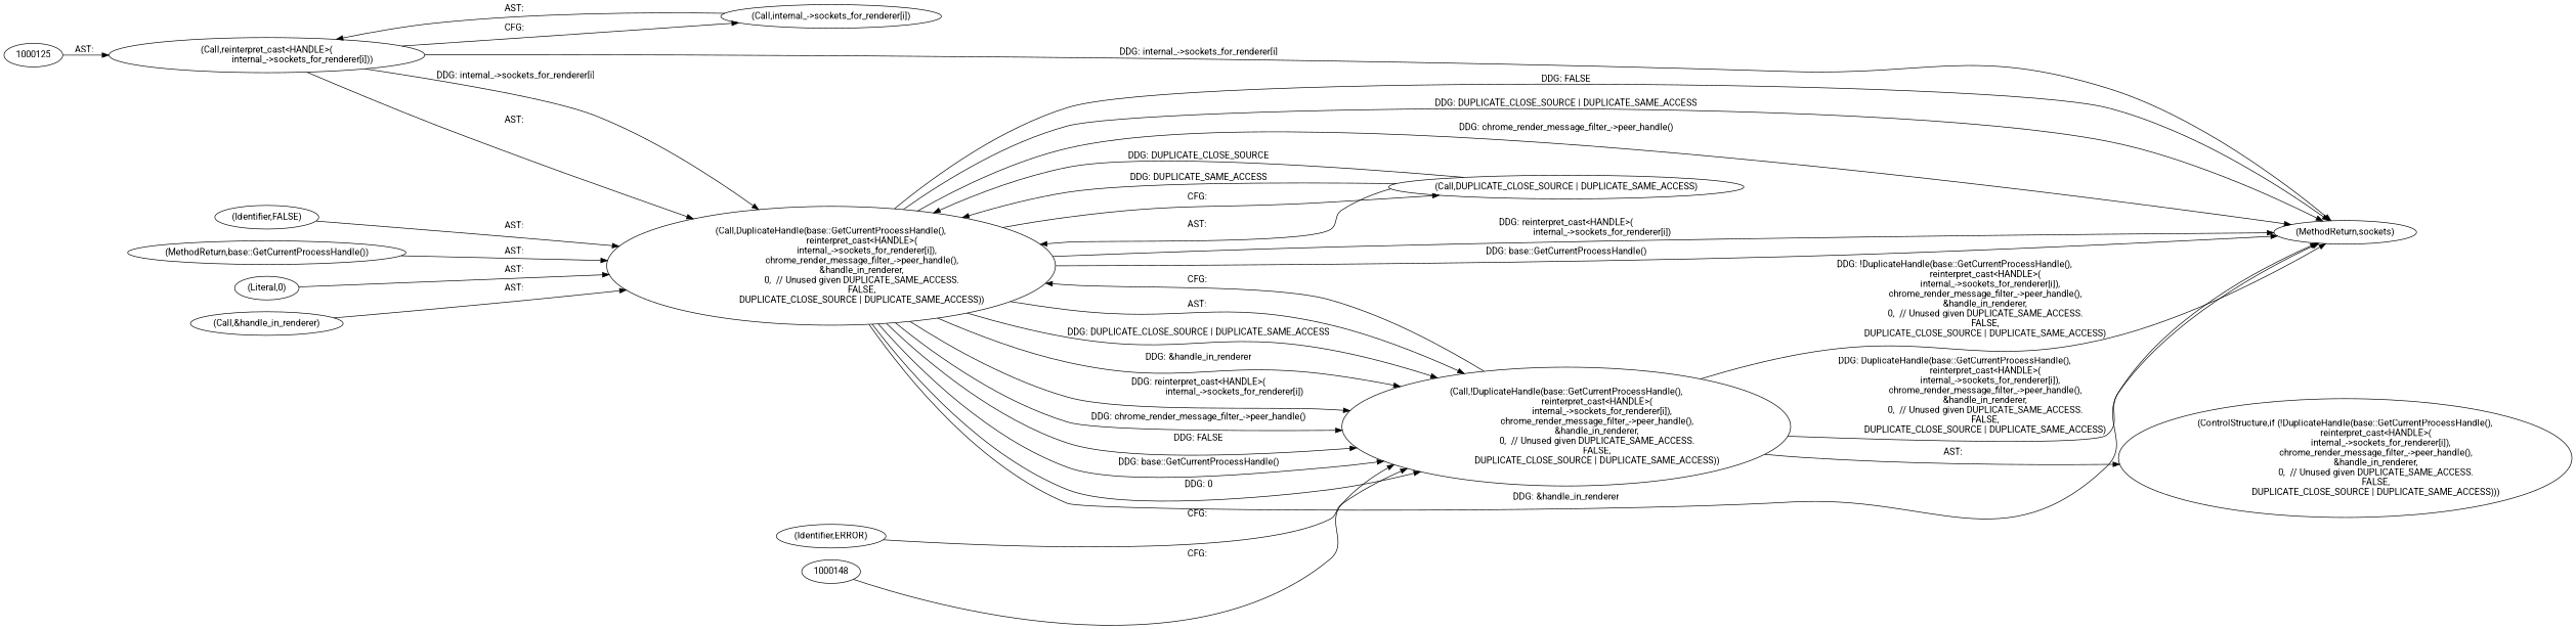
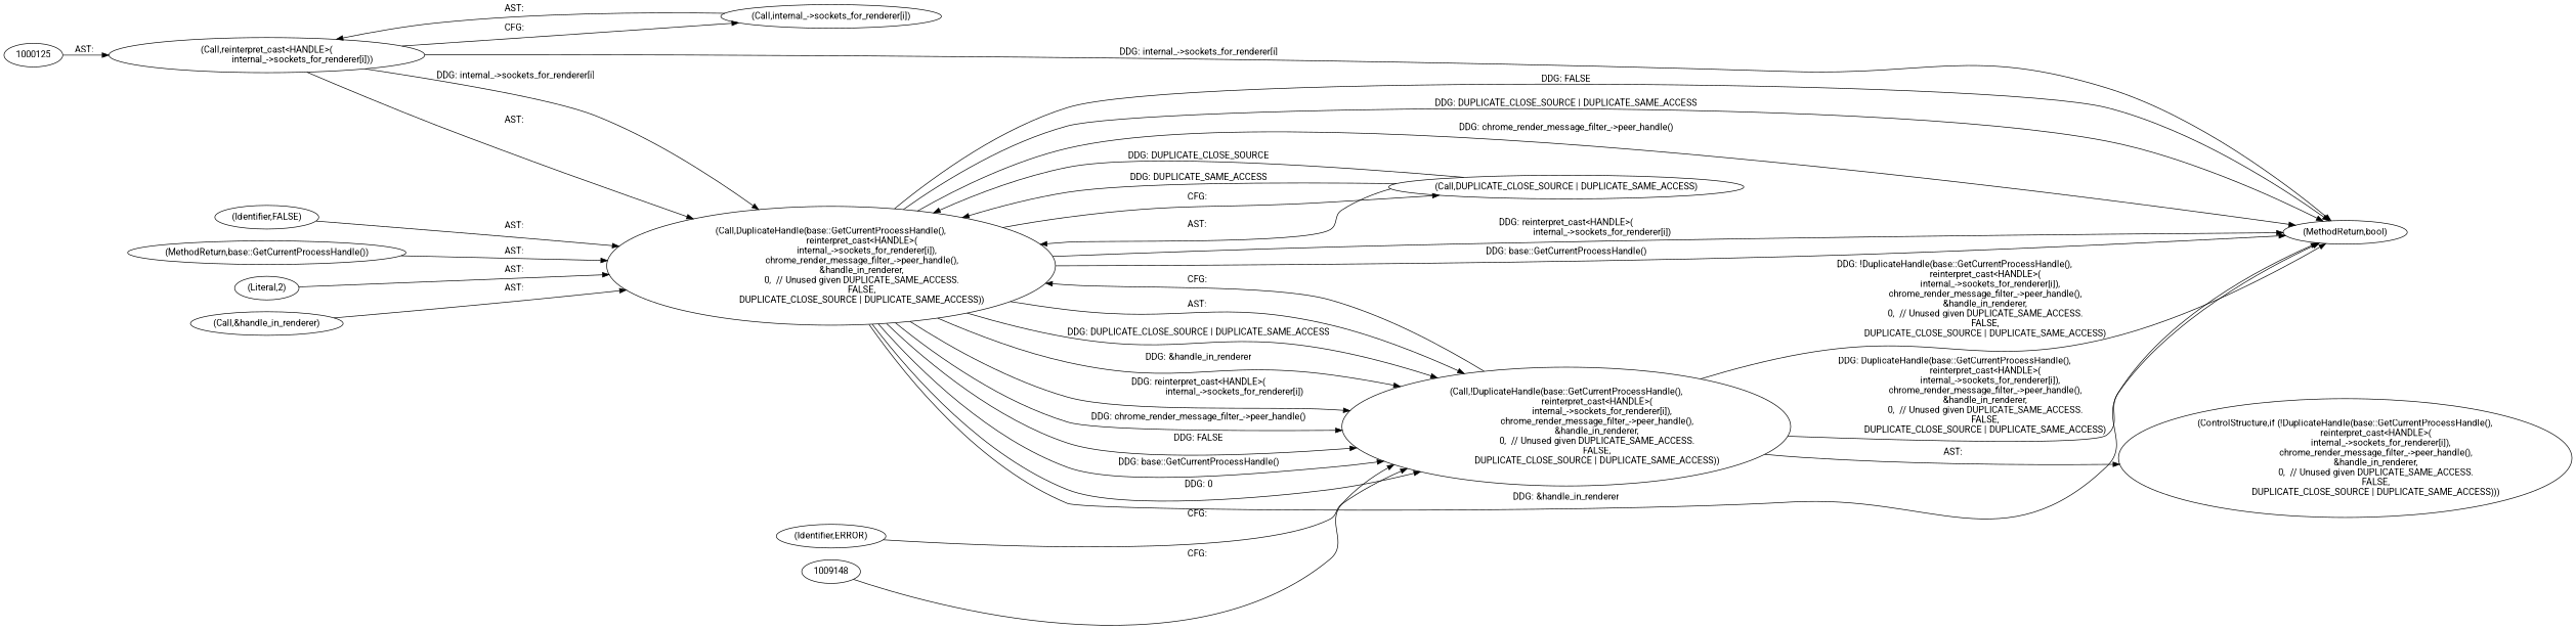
  digraph {
    fontname=Roboto
    rankdir=LR
    node [fontname=Roboto]
    edge [fontname=Roboto]
    n1 [label="(Call,reinterpret_cast<HANDLE>(\n                             internal_->sockets_for_renderer[i]))"]
    n2 [label="(Call,DuplicateHandle(base::GetCurrentProcessHandle(),\n                         reinterpret_cast<HANDLE>(\n                             internal_->sockets_for_renderer[i]),\n                         chrome_render_message_filter_->peer_handle(),\n                         &handle_in_renderer,\n                         0,  // Unused given DUPLICATE_SAME_ACCESS.\n                         FALSE,\n                         DUPLICATE_CLOSE_SOURCE | DUPLICATE_SAME_ACCESS))"]
    n3 [label="(Call,internal_->sockets_for_renderer[i])"]
-   n4 [label="(MethodReturn,sockets)"]
+   n4 [label="(MethodReturn,bool)"]
    n5 [label="(Call,!DuplicateHandle(base::GetCurrentProcessHandle(),\n                         reinterpret_cast<HANDLE>(\n                             internal_->sockets_for_renderer[i]),\n                         chrome_render_message_filter_->peer_handle(),\n                         &handle_in_renderer,\n                         0,  // Unused given DUPLICATE_SAME_ACCESS.\n                         FALSE,\n                         DUPLICATE_CLOSE_SOURCE | DUPLICATE_SAME_ACCESS))"]
    n6 [label="(Call,DUPLICATE_CLOSE_SOURCE | DUPLICATE_SAME_ACCESS)"]
    n7 [label="(ControlStructure,if (!DuplicateHandle(base::GetCurrentProcessHandle(),\n                         reinterpret_cast<HANDLE>(\n                             internal_->sockets_for_renderer[i]),\n                         chrome_render_message_filter_->peer_handle(),\n                         &handle_in_renderer,\n                         0,  // Unused given DUPLICATE_SAME_ACCESS.\n                         FALSE,\n                         DUPLICATE_CLOSE_SOURCE | DUPLICATE_SAME_ACCESS)))"]
    n8 [label="(Identifier,ERROR)"]
    n9 [label="(Call,&handle_in_renderer)"]
    n10 [label="(Identifier,FALSE)"]
    n11 [label="(MethodReturn,base::GetCurrentProcessHandle())"]
-   n12 [label="(Literal,0)"]
+   n12 [label="(Literal,2)"]
    1000125
-   1000148
+   1000148 [label=1009148]
    n1 -> n2 [label="AST: "]
    n1 -> n2 [label="DDG: internal_->sockets_for_renderer[i]"]
    n1 -> n3 [label="CFG: "]
    n1 -> n4 [label="DDG: internal_->sockets_for_renderer[i]"]
    n2 -> n4 [label="DDG: base::GetCurrentProcessHandle()"]
    n2 -> n4 [label="DDG: &handle_in_renderer"]
    n2 -> n4 [label="DDG: FALSE"]
    n2 -> n4 [label="DDG: DUPLICATE_CLOSE_SOURCE | DUPLICATE_SAME_ACCESS"]
    n2 -> n4 [label="DDG: chrome_render_message_filter_->peer_handle()"]
    n2 -> n4 [label="DDG: reinterpret_cast<HANDLE>(\n                             internal_->sockets_for_renderer[i])"]
    n2 -> n5 [label="AST: "]
    n2 -> n5 [label="DDG: DUPLICATE_CLOSE_SOURCE | DUPLICATE_SAME_ACCESS"]
    n2 -> n5 [label="DDG: &handle_in_renderer"]
    n2 -> n5 [label="DDG: reinterpret_cast<HANDLE>(\n                             internal_->sockets_for_renderer[i])"]
    n2 -> n5 [label="DDG: chrome_render_message_filter_->peer_handle()"]
    n2 -> n5 [label="DDG: FALSE"]
    n2 -> n5 [label="DDG: base::GetCurrentProcessHandle()"]
    n2 -> n5 [label="DDG: 0"]
    n2 -> n6 [label="CFG: "]
    n3 -> n1 [label="AST: "]
    n5 -> n2 [label="CFG: "]
    n5 -> n4 [label="DDG: !DuplicateHandle(base::GetCurrentProcessHandle(),\n                         reinterpret_cast<HANDLE>(\n                             internal_->sockets_for_renderer[i]),\n                         chrome_render_message_filter_->peer_handle(),\n                         &handle_in_renderer,\n                         0,  // Unused given DUPLICATE_SAME_ACCESS.\n                         FALSE,\n                         DUPLICATE_CLOSE_SOURCE | DUPLICATE_SAME_ACCESS)"]
    n5 -> n4 [label="DDG: DuplicateHandle(base::GetCurrentProcessHandle(),\n                         reinterpret_cast<HANDLE>(\n                             internal_->sockets_for_renderer[i]),\n                         chrome_render_message_filter_->peer_handle(),\n                         &handle_in_renderer,\n                         0,  // Unused given DUPLICATE_SAME_ACCESS.\n                         FALSE,\n                         DUPLICATE_CLOSE_SOURCE | DUPLICATE_SAME_ACCESS)"]
    n5 -> n7 [label="AST: "]
    n6 -> n2 [label="AST: "]
    n6 -> n2 [label="DDG: DUPLICATE_CLOSE_SOURCE"]
    n6 -> n2 [label="DDG: DUPLICATE_SAME_ACCESS"]
    n8 -> n5 [label="CFG: "]
    n9 -> n2 [label="AST: "]
    n10 -> n2 [label="AST: "]
    n11 -> n2 [label="AST: "]
    n12 -> n2 [label="AST: "]
    1000125 -> n1 [label="AST: "]
    1000148 -> n5 [label="CFG: "]
  }
